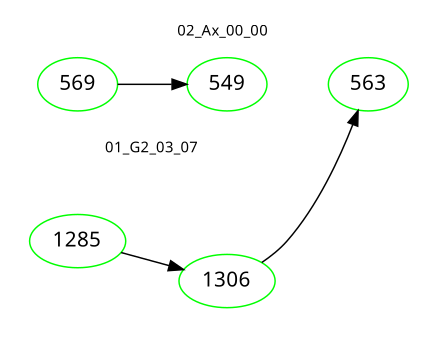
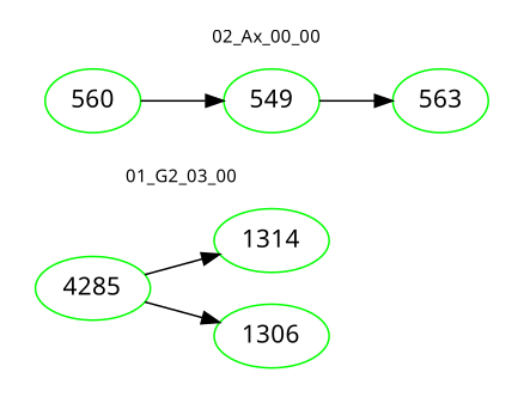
  digraph {
    fontname="Noto Sans"
    rankdir=LR
    node [color=green fontname="Noto Sans"]
    edge [color=black fontname="Noto Sans"]
-   n1 [label=569]
+   n1 [label=560]
    n2 [label=549]
    n3 [label=563]
    n4 [label=1306]
-   n5 [label=1285]
+   n5 [label=4285]
+   n6 [label=1314]
    subgraph cluster_1 {
      color=white
      fontsize=10
      label="02_Ax_00_00"
      n1
      n2
      n3
    }
    subgraph cluster_2 {
      color=white
      fontsize=10
-     label="01_G2_03_07"
+     label="01_G2_03_00"
      n4
      n5
+     n6
    }
    n1 -> n2
-   n4 -> n3
+   n2 -> n3
    n5 -> n4
+   n5 -> n6
  }
